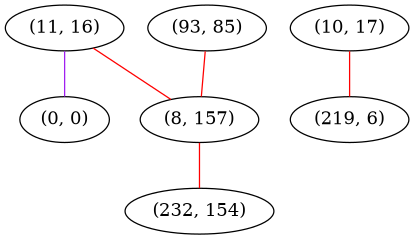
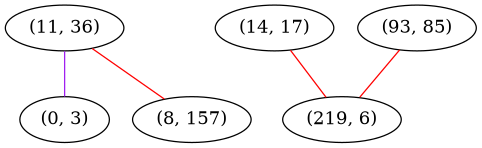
  graph {
    edge [color=red weight=1]
-   "(11, 16)"
-   "(0, 0)"
+   "(11, 16)" [label="(11, 36)"]
+   "(0, 0)" [label="(0, 3)"]
    "(8, 157)"
    n4 [label="(219, 6)"]
-   "(14, 17)" [label="(10, 17)"]
+   "(14, 17)"
    "(93, 85)"
-   "(232, 154)"
    "(11, 16)" -- "(0, 0)" [color=purple weight=4]
    "(11, 16)" -- "(8, 157)"
-   "(8, 157)" -- "(232, 154)"
    "(14, 17)" -- n4
-   "(93, 85)" -- "(8, 157)"
+   "(93, 85)" -- n4
  }
